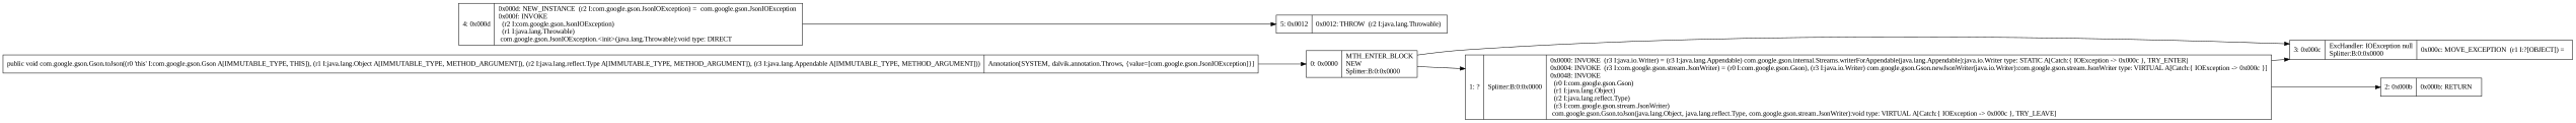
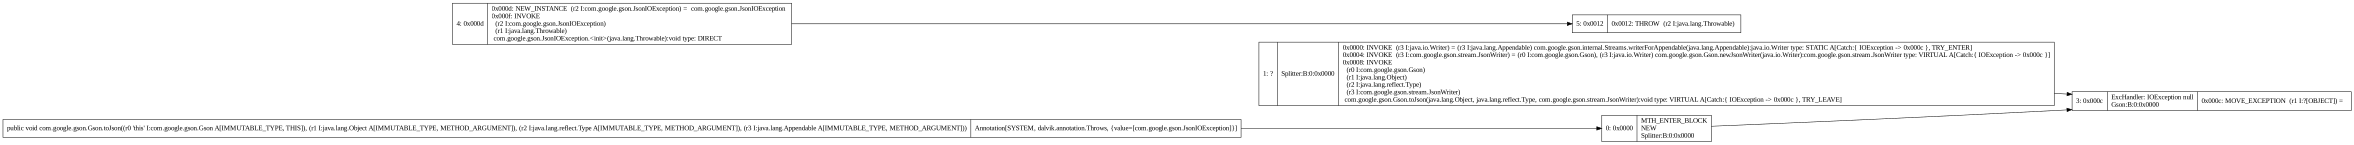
  digraph {
    fontname="Liberation Serif"
    rankdir=LR
    node [fontname="Liberation Serif" shape=record]
    edge [fontname="Liberation Serif"]
    n1 [label="{0\:\ 0x0000|MTH_ENTER_BLOCK\lNEW\lSplitter:B:0:0x0000\l}"]
-   n2 [label="{1\:\ ?|Splitter:B:0:0x0000\l|0x0000: INVOKE  (r3 I:java.io.Writer) = (r3 I:java.lang.Appendable) com.google.gson.internal.Streams.writerForAppendable(java.lang.Appendable):java.io.Writer type: STATIC A[Catch:\{ IOException \-\> 0x000c \}, TRY_ENTER]\l0x0004: INVOKE  (r3 I:com.google.gson.stream.JsonWriter) = (r0 I:com.google.gson.Gson), (r3 I:java.io.Writer) com.google.gson.Gson.newJsonWriter(java.io.Writer):com.google.gson.stream.JsonWriter type: VIRTUAL A[Catch:\{ IOException \-\> 0x000c \}]\l0x0048: INVOKE  \l  (r0 I:com.google.gson.Gson)\l  (r1 I:java.lang.Object)\l  (r2 I:java.lang.reflect.Type)\l  (r3 I:com.google.gson.stream.JsonWriter)\l com.google.gson.Gson.toJson(java.lang.Object, java.lang.reflect.Type, com.google.gson.stream.JsonWriter):void type: VIRTUAL A[Catch:\{ IOException \-\> 0x000c \}, TRY_LEAVE]\l}"]
-   n3 [label="{3\:\ 0x000c|ExcHandler: IOException null\lSplitter:B:0:0x0000\l|0x000c: MOVE_EXCEPTION  (r1 I:?[OBJECT]) =  \l}"]
-   n4 [label="{2\:\ 0x000b|0x000b: RETURN   \l}"]
+   n2 [label="{1\:\ ?|Splitter:B:0:0x0000\l|0x0000: INVOKE  (r3 I:java.io.Writer) = (r3 I:java.lang.Appendable) com.google.gson.internal.Streams.writerForAppendable(java.lang.Appendable):java.io.Writer type: STATIC A[Catch:\{ IOException \-\> 0x000c \}, TRY_ENTER]\l0x0004: INVOKE  (r3 I:com.google.gson.stream.JsonWriter) = (r0 I:com.google.gson.Gson), (r3 I:java.io.Writer) com.google.gson.Gson.newJsonWriter(java.io.Writer):com.google.gson.stream.JsonWriter type: VIRTUAL A[Catch:\{ IOException \-\> 0x000c \}]\l0x0008: INVOKE  \l  (r0 I:com.google.gson.Gson)\l  (r1 I:java.lang.Object)\l  (r2 I:java.lang.reflect.Type)\l  (r3 I:com.google.gson.stream.JsonWriter)\l com.google.gson.Gson.toJson(java.lang.Object, java.lang.reflect.Type, com.google.gson.stream.JsonWriter):void type: VIRTUAL A[Catch:\{ IOException \-\> 0x000c \}, TRY_LEAVE]\l}"]
+   n3 [label="{3\:\ 0x000c|ExcHandler: IOException null\lGson:B:0:0x0000\l|0x000c: MOVE_EXCEPTION  (r1 I:?[OBJECT]) =  \l}"]
    n5 [label="{4\:\ 0x000d|0x000d: NEW_INSTANCE  (r2 I:com.google.gson.JsonIOException) =  com.google.gson.JsonIOException \l0x000f: INVOKE  \l  (r2 I:com.google.gson.JsonIOException)\l  (r1 I:java.lang.Throwable)\l com.google.gson.JsonIOException.\<init\>(java.lang.Throwable):void type: DIRECT \l}"]
    n6 [label="{5\:\ 0x0012|0x0012: THROW  (r2 I:java.lang.Throwable) \l}"]
    n7 [label="{public void com.google.gson.Gson.toJson((r0 'this' I:com.google.gson.Gson A[IMMUTABLE_TYPE, THIS]), (r1 I:java.lang.Object A[IMMUTABLE_TYPE, METHOD_ARGUMENT]), (r2 I:java.lang.reflect.Type A[IMMUTABLE_TYPE, METHOD_ARGUMENT]), (r3 I:java.lang.Appendable A[IMMUTABLE_TYPE, METHOD_ARGUMENT]))  | Annotation[SYSTEM, dalvik.annotation.Throws, \{value=[com.google.gson.JsonIOException]\}]\l}"]
-   n1 -> n2
    n1 -> n3
    n2 -> n3
-   n2 -> n4
    n5 -> n6
    n7 -> n1
  }
